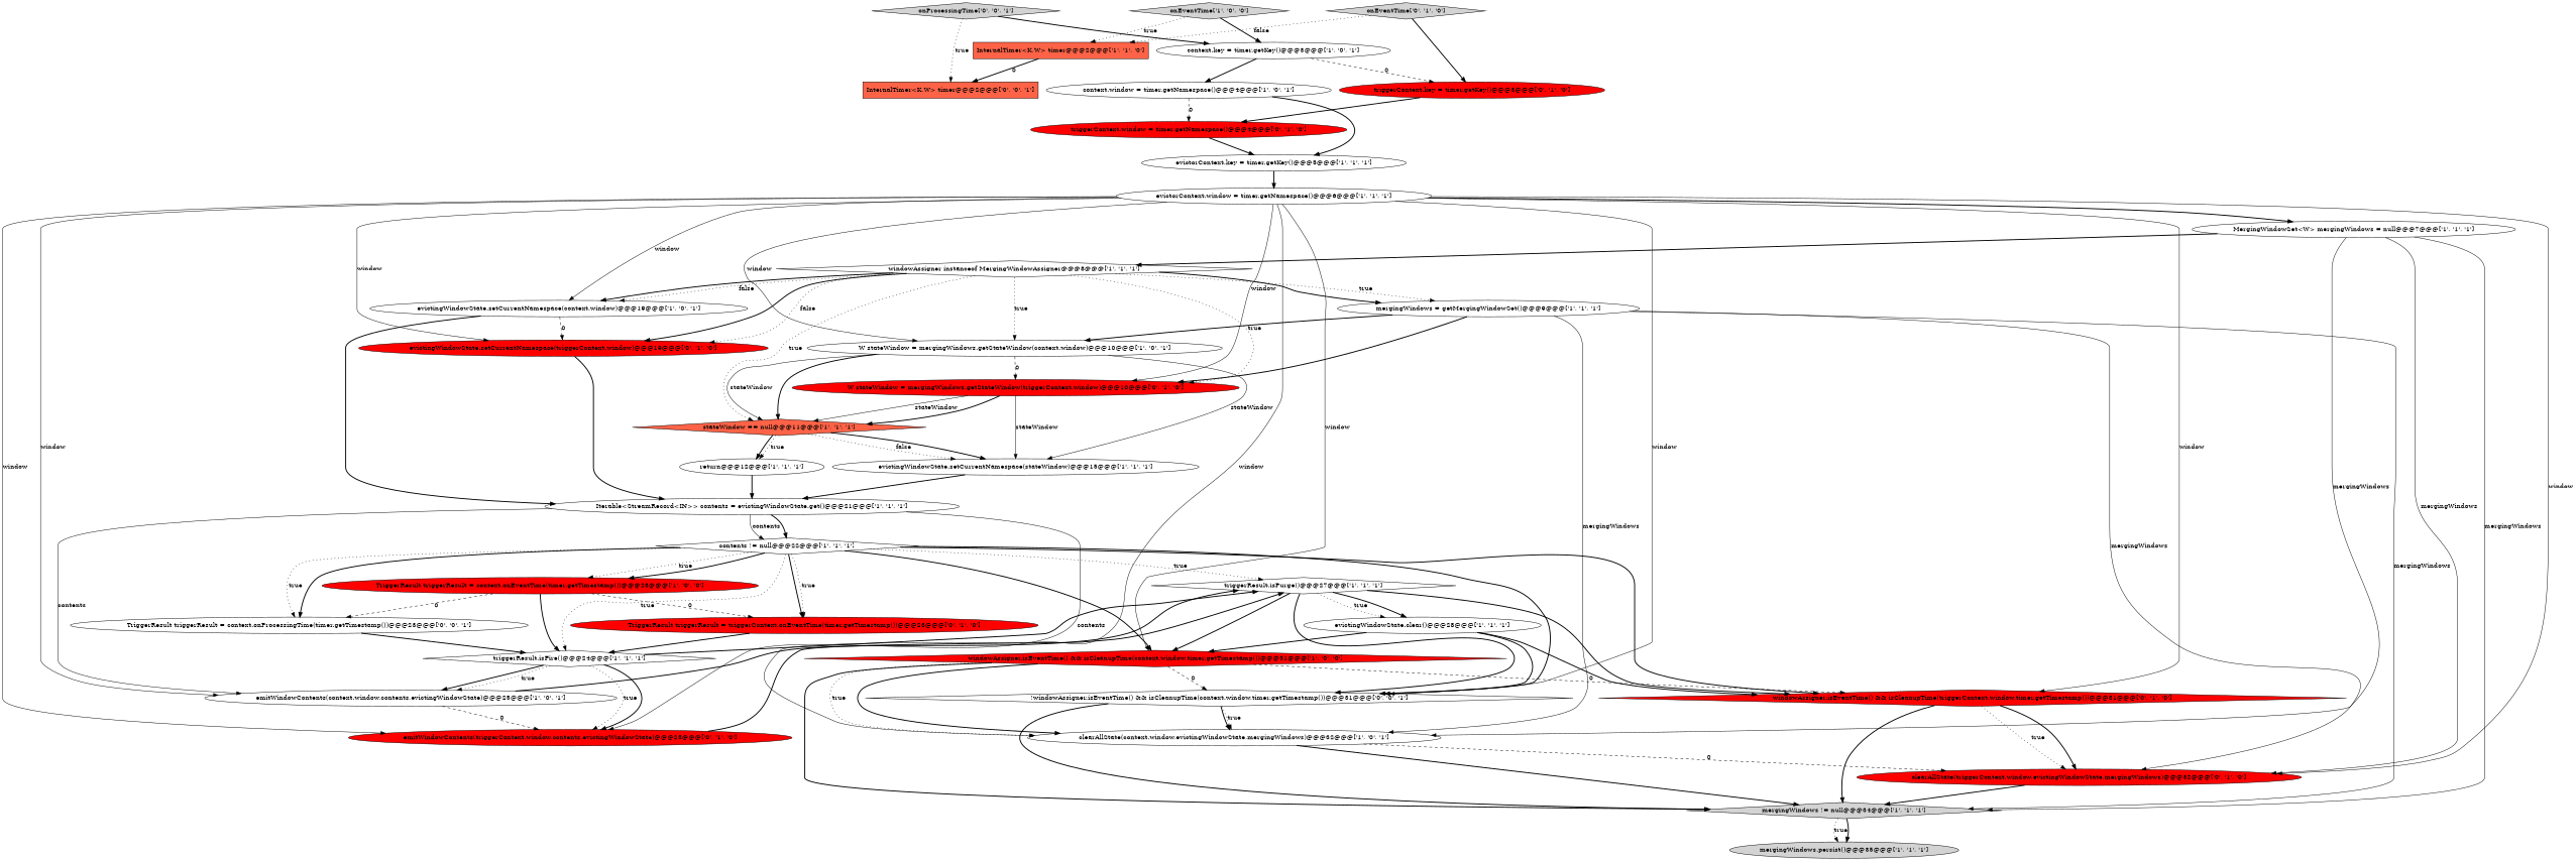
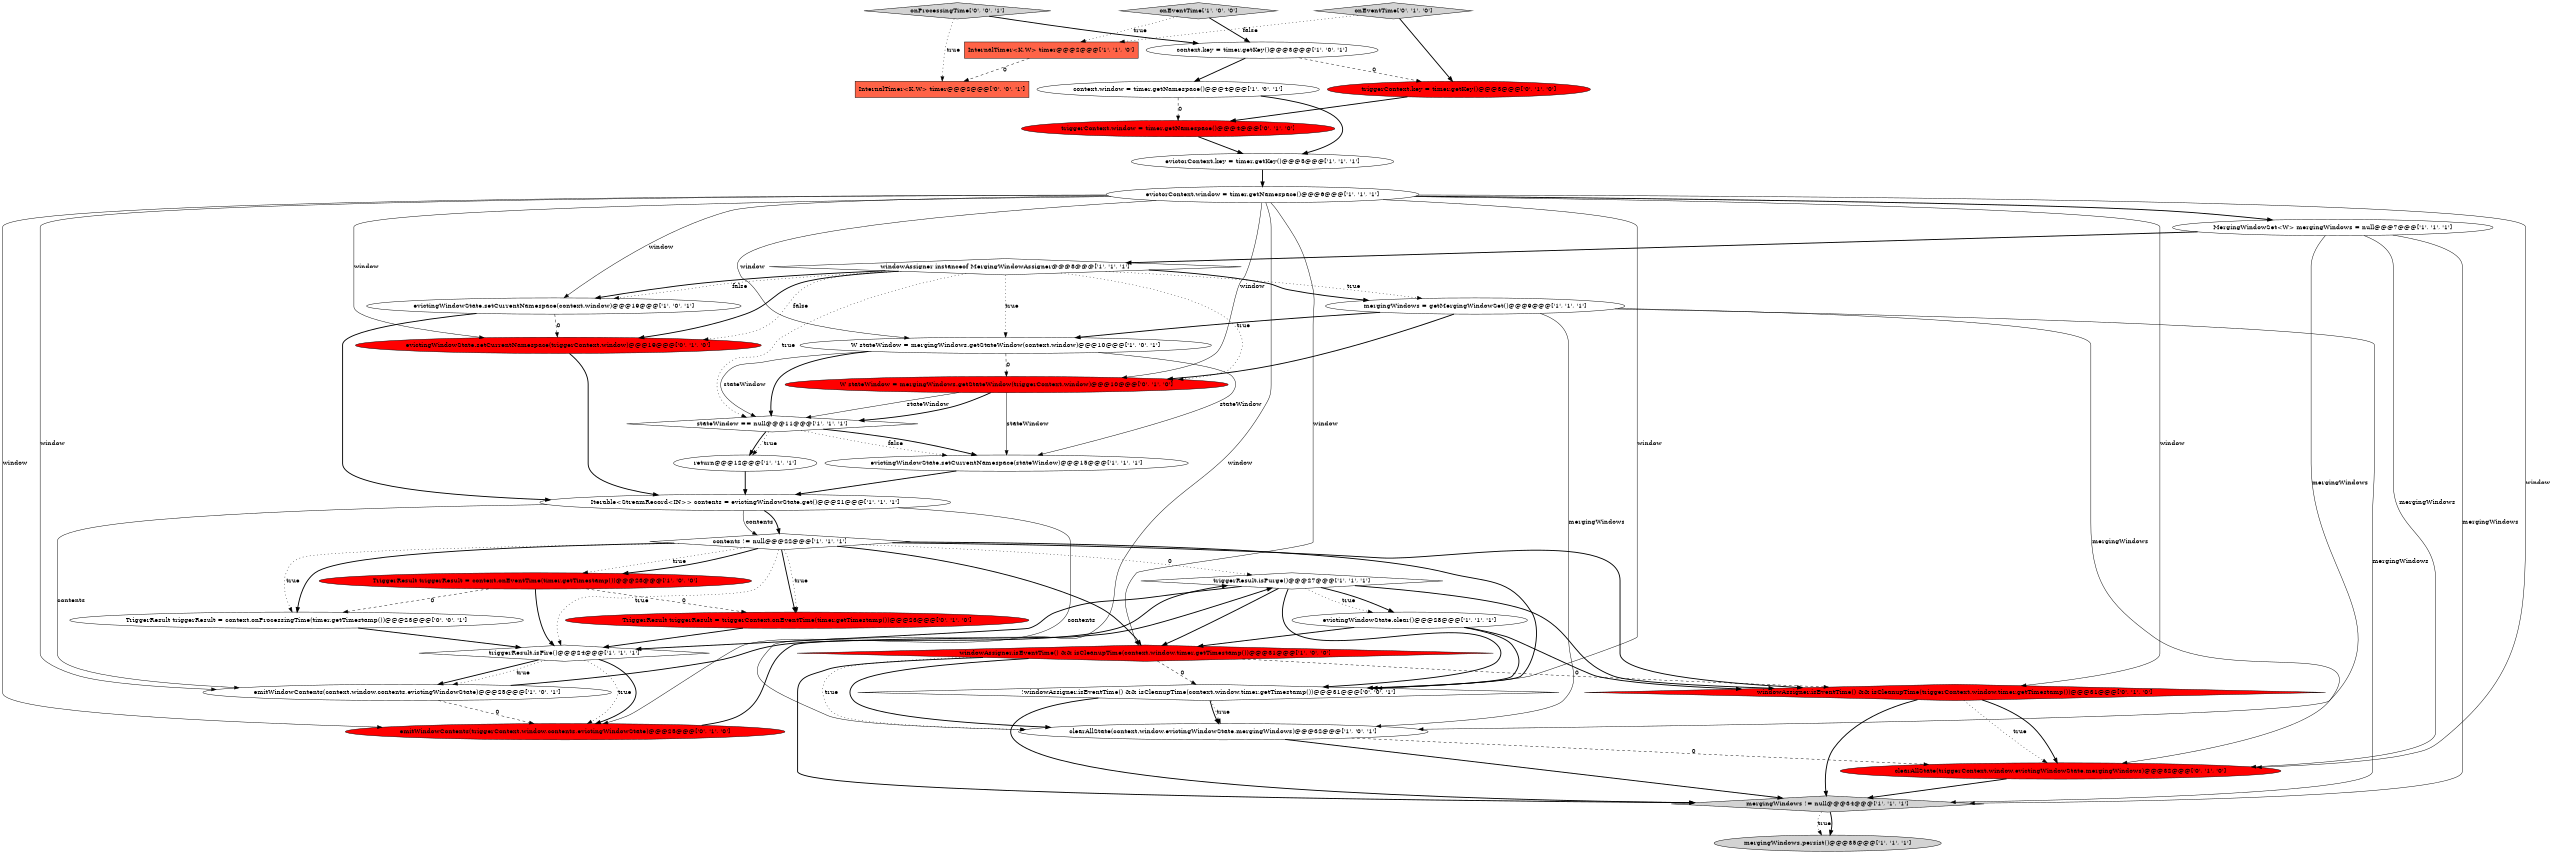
  digraph {
    node [fillcolor=white shape=ellipse style=filled]
    edge [style=bold]
    n1 [fillcolor=lightgray label="mergingWindows.persist()@@@35@@@['1', '1', '1']"]
    n2 [label="triggerResult.isPurge()@@@27@@@['1', '1', '1']" shape=diamond]
    n3 [fillcolor=red label="windowAssigner.isEventTime() && isCleanupTime(triggerContext.window,timer.getTimestamp())@@@31@@@['0', '1', '0']" shape=diamond]
    n4 [fillcolor=red label="windowAssigner.isEventTime() && isCleanupTime(context.window,timer.getTimestamp())@@@31@@@['1', '0', '0']" shape=diamond]
    n5 [label="evictingWindowState.clear()@@@28@@@['1', '1', '1']"]
    n6 [label="!windowAssigner.isEventTime() && isCleanupTime(context.window,timer.getTimestamp())@@@31@@@['0', '0', '1']" shape=diamond]
    n7 [fillcolor=red label="clearAllState(triggerContext.window,evictingWindowState,mergingWindows)@@@32@@@['0', '1', '0']"]
    n8 [fillcolor=lightgray label="mergingWindows != null@@@34@@@['1', '1', '1']" shape=diamond]
    n9 [label="clearAllState(context.window,evictingWindowState,mergingWindows)@@@32@@@['1', '0', '1']"]
    n10 [label="Iterable<StreamRecord<IN>> contents = evictingWindowState.get()@@@21@@@['1', '1', '1']"]
    n11 [label="emitWindowContents(context.window,contents,evictingWindowState)@@@25@@@['1', '0', '1']"]
    n12 [fillcolor=red label="emitWindowContents(triggerContext.window,contents,evictingWindowState)@@@25@@@['0', '1', '0']"]
    n13 [label="contents != null@@@22@@@['1', '1', '1']" shape=diamond]
    n14 [fillcolor=red label="TriggerResult triggerResult = context.onEventTime(timer.getTimestamp())@@@23@@@['1', '0', '0']"]
    n15 [label="TriggerResult triggerResult = context.onProcessingTime(timer.getTimestamp())@@@23@@@['0', '0', '1']"]
    n16 [label="triggerResult.isFire()@@@24@@@['1', '1', '1']" shape=diamond]
    n17 [fillcolor=red label="TriggerResult triggerResult = triggerContext.onEventTime(timer.getTimestamp())@@@23@@@['0', '1', '0']"]
    n18 [fillcolor=lightgray label="onEventTime['0', '1', '0']" shape=diamond]
    n19 [fillcolor=red label="triggerContext.key = timer.getKey()@@@3@@@['0', '1', '0']"]
    n20 [fillcolor=tomato label="InternalTimer<K,W> timer@@@2@@@['1', '1', '0']" shape=box]
    n21 [fillcolor=red label="triggerContext.window = timer.getNamespace()@@@4@@@['0', '1', '0']"]
    n22 [fillcolor=tomato label="InternalTimer<K,W> timer@@@2@@@['0', '0', '1']" shape=box]
    n23 [label="evictorContext.key = timer.getKey()@@@5@@@['1', '1', '1']"]
    n24 [label="evictorContext.window = timer.getNamespace()@@@6@@@['1', '1', '1']"]
    n25 [fillcolor=red label="evictingWindowState.setCurrentNamespace(triggerContext.window)@@@19@@@['0', '1', '0']"]
    n26 [label="MergingWindowSet<W> mergingWindows = null@@@7@@@['1', '1', '1']"]
    n27 [label="W stateWindow = mergingWindows.getStateWindow(context.window)@@@10@@@['1', '0', '1']"]
    n28 [label="evictingWindowState.setCurrentNamespace(context.window)@@@19@@@['1', '0', '1']"]
    n29 [fillcolor=red label="W stateWindow = mergingWindows.getStateWindow(triggerContext.window)@@@10@@@['0', '1', '0']"]
    n30 [label="context.key = timer.getKey()@@@3@@@['1', '0', '1']"]
    n31 [label="context.window = timer.getNamespace()@@@4@@@['1', '0', '1']"]
    n32 [fillcolor=lightgray label="onProcessingTime['0', '0', '1']" shape=diamond]
    n33 [label="windowAssigner instanceof MergingWindowAssigner@@@8@@@['1', '1', '1']" shape=diamond]
-   n34 [fillcolor=tomato label="stateWindow == null@@@11@@@['1', '1', '1']" shape=diamond]
+   n34 [label="stateWindow == null@@@11@@@['1', '1', '1']" shape=diamond]
    n35 [label="evictingWindowState.setCurrentNamespace(stateWindow)@@@15@@@['1', '1', '1']"]
    n36 [label="mergingWindows = getMergingWindowSet()@@@9@@@['1', '1', '1']"]
    n37 [label="return@@@12@@@['1', '1', '1']"]
    n38 [fillcolor=lightgray label="onEventTime['1', '0', '0']" shape=diamond]
    n2 -> n3
    n2 -> n4
    n2 -> n5 [label=true style=dotted]
    n2 -> n5
    n2 -> n6
    n3 -> n7 [label=true style=dotted]
    n3 -> n7
    n3 -> n8
    n4 -> n3 [label=0 style=dashed]
    n4 -> n6 [label=0 style=dashed]
    n4 -> n8
    n4 -> n9 [label=true style=dotted]
    n4 -> n9
    n5 -> n3
    n5 -> n4
    n5 -> n6
    n6 -> n8
    n6 -> n9 [label=true style=dotted]
    n6 -> n9
    n7 -> n8
    n8 -> n1 [label=true style=dotted]
    n8 -> n1
    n9 -> n7 [label=0 style=dashed]
    n9 -> n8
    n10 -> n11 [label=contents style=solid]
    n10 -> n12 [label=contents style=solid]
    n10 -> n13 [label=contents style=solid]
    n10 -> n13
    n11 -> n2
    n11 -> n12 [label=0 style=dashed]
    n12 -> n2
-   n13 -> n2 [label=true style=dotted]
+   n13 -> n2 [label=0 style=dotted]
    n13 -> n3
    n13 -> n4
    n13 -> n6
    n13 -> n14 [label=true style=dotted]
    n13 -> n14
    n13 -> n15 [label=true style=dotted]
    n13 -> n15
    n13 -> n16 [label=true style=dotted]
    n13 -> n17 [label=true style=dotted]
    n13 -> n17
    n14 -> n15 [label=0 style=dashed]
    n14 -> n16
    n14 -> n17 [label=0 style=dashed]
    n15 -> n16
-   n16 -> n2
+   n2 -> n16
    n16 -> n11
    n16 -> n11 [label=true style=dotted]
    n16 -> n12 [label=true style=dotted]
    n16 -> n12
    n17 -> n16
    n18 -> n19
    n18 -> n20 [label=false style=dotted]
    n19 -> n21
-   n20 -> n22 [label=0]
+   n20 -> n22 [label=0 style=dashed]
    n21 -> n23
    n23 -> n24
    n24 -> n3 [label=window style=solid]
    n24 -> n4 [label=window style=solid]
    n24 -> n6 [label=window style=solid]
    n24 -> n7 [label=window style=solid]
    n24 -> n9 [label=window style=solid]
    n24 -> n11 [label=window style=solid]
    n24 -> n12 [label=window style=solid]
    n24 -> n25 [label=window style=solid]
    n24 -> n26
    n24 -> n27 [label=window style=solid]
    n24 -> n28 [label=window style=solid]
    n24 -> n29 [label=window style=solid]
    n25 -> n10
    n26 -> n7 [label=mergingWindows style=solid]
    n26 -> n8 [label=mergingWindows style=solid]
    n26 -> n9 [label=mergingWindows style=solid]
    n26 -> n33
    n27 -> n29 [label=0 style=dashed]
    n27 -> n34 [label=stateWindow style=solid]
    n27 -> n34
    n27 -> n35 [label=stateWindow style=solid]
    n28 -> n10
    n28 -> n25 [label=0 style=dashed]
    n29 -> n34 [label=stateWindow style=solid]
    n29 -> n34
    n29 -> n35 [label=stateWindow style=solid]
    n30 -> n19 [label=0 style=dashed]
    n30 -> n31
    n31 -> n21 [label=0 style=dashed]
    n31 -> n23
    n32 -> n22 [label=true style=dotted]
    n32 -> n30
    n33 -> n25 [label=false style=dotted]
    n33 -> n25
    n33 -> n27 [label=true style=dotted]
    n33 -> n28
    n33 -> n28 [label=false style=dotted]
    n33 -> n29 [label=true style=dotted]
    n33 -> n34 [label=true style=dotted]
    n33 -> n36
    n33 -> n36 [label=true style=dotted]
    n34 -> n35
    n34 -> n35 [label=false style=dotted]
    n34 -> n37
    n34 -> n37 [label=true style=dotted]
    n35 -> n10
    n36 -> n7 [label=mergingWindows style=solid]
    n36 -> n8 [label=mergingWindows style=solid]
    n36 -> n9 [label=mergingWindows style=solid]
    n36 -> n27
    n36 -> n29
    n37 -> n10
    n38 -> n20 [label=true style=dotted]
    n38 -> n30
  }
